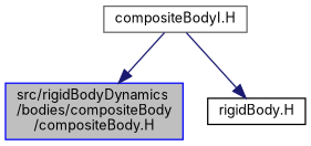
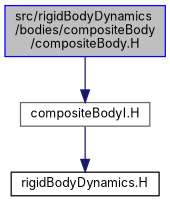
  digraph {
    fontname=Inter
    node [fontname=Inter fontsize=10 shape=record]
    edge [color=midnightblue fontname=Inter fontsize=10 labelfontname=Helvetica labelfontsize=10 style=solid]
    n1 [color=blue fillcolor=grey75 fontcolor=black height=0.2 label="src/rigidBodyDynamics\l/bodies/compositeBody\l/compositeBody.H" style=filled width=0.4]
    n2 [color=gray40 height=0.2 label="compositeBodyI.H" width=0.4]
-   n3 [color=black height=0.2 label="rigidBody.H" width=0.4]
-   n2 -> n1
+   n3 [color=black height=0.2 label="rigidBodyDynamics.H" width=0.4]
+   n1 -> n2
    n2 -> n3
  }
